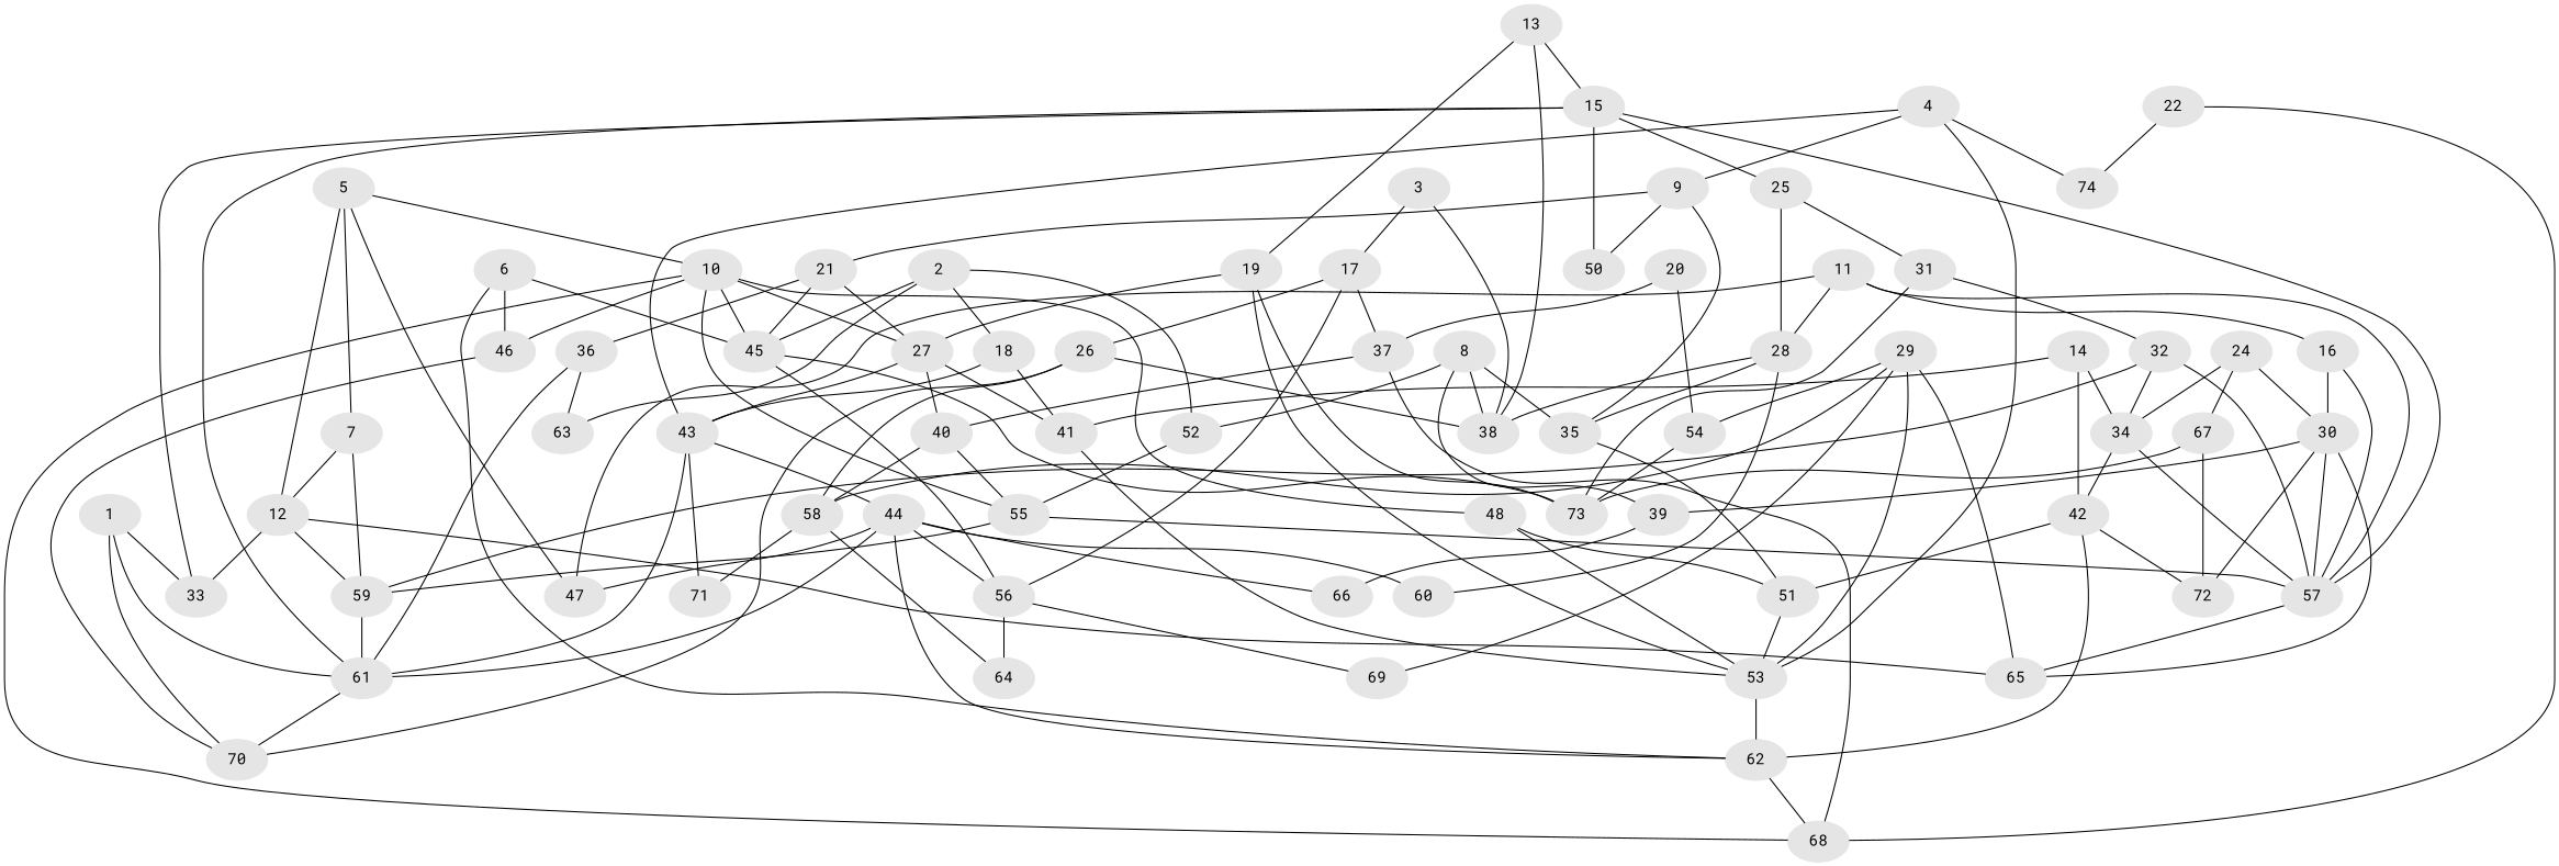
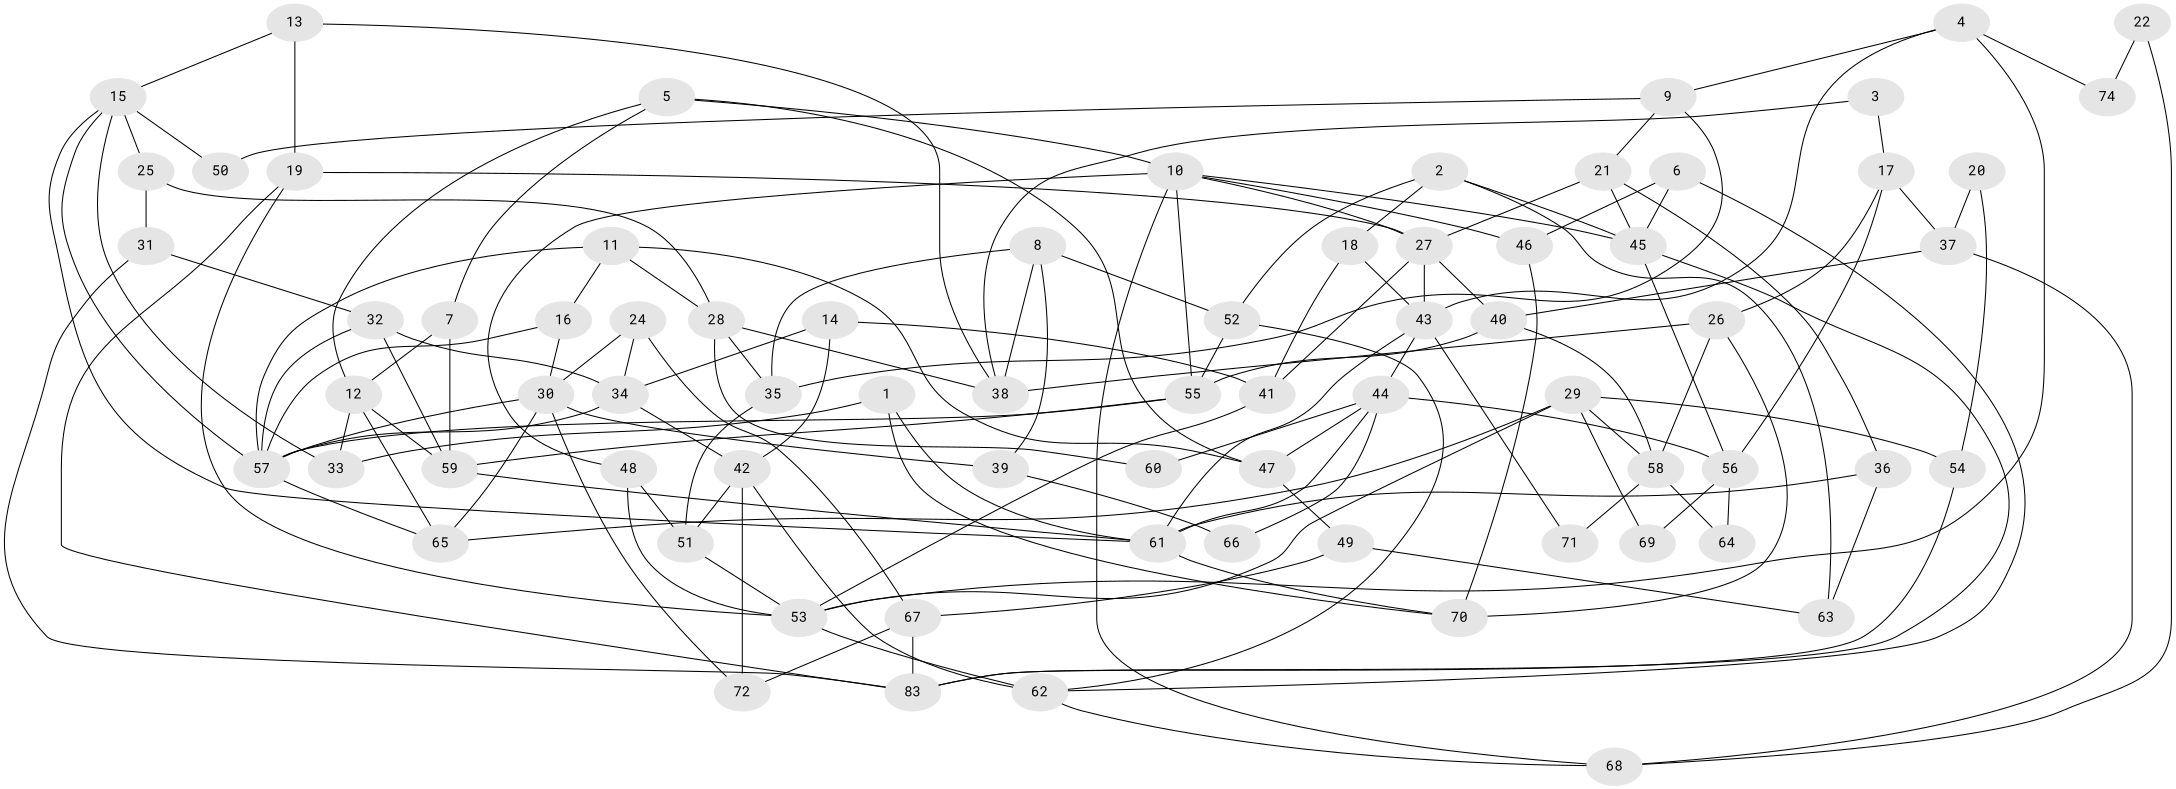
  graph {
    fontname="Roboto Mono"
    node [color=gray90 fontname="Roboto Mono" style=filled]
    edge [fontname="Roboto Mono"]
    1
    33
    61
    70
    2
    18
    45
    52
    63
    43
    41
    56
-   73
+   73 [label=83]
    55
    3
    17
    38
    26
    37
    4
    9
    53
    74
    35
    21
    50
    44
    71
    62
    5
    7
    10
    12
    47
    59
    46
    27
    48
    68
    65
+   49
    6
    8
    39
    51
    66
    36
    40
    57
    11
    16
    28
    30
    22
    13
    15
    19
    25
    14
    34
    42
    72
    31
    58
    64
    69
    20
    54
    24
    67
    60
    32
    29
    1 -- 33
    1 -- 61
    1 -- 70
    61 -- 70
    2 -- 18
    2 -- 45
    2 -- 52
    2 -- 63
    18 -- 43
    18 -- 41
    45 -- 56
    45 -- 73
    52 -- 55
    43 -- 61
    43 -- 44
    43 -- 71
    41 -- 53
    56 -- 64
    56 -- 69
    55 -- 59
    55 -- 57
    3 -- 17
    3 -- 38
    17 -- 56
    17 -- 26
    17 -- 37
    26 -- 70
    26 -- 38
    26 -- 58
    37 -- 68
    37 -- 40
    4 -- 43
    4 -- 9
    4 -- 53
    4 -- 74
    9 -- 35
    9 -- 21
    9 -- 50
    53 -- 62
    35 -- 51
    21 -- 45
    21 -- 27
    21 -- 36
    44 -- 61
    44 -- 56
-   44 -- 62
+   52 -- 62
    44 -- 47
    44 -- 66
    44 -- 60
    62 -- 68
    5 -- 7
    5 -- 10
    5 -- 12
    5 -- 47
    7 -- 12
    7 -- 59
    10 -- 45
    10 -- 55
    10 -- 46
    10 -- 27
    10 -- 48
    10 -- 68
    12 -- 33
    12 -- 59
    12 -- 65
+   47 -- 49
    59 -- 61
    46 -- 70
    27 -- 43
    27 -- 41
    27 -- 40
    48 -- 53
    48 -- 51
+   49 -- 63
+   49 -- 67
    6 -- 45
    6 -- 62
    6 -- 46
    8 -- 52
    8 -- 38
    8 -- 35
    8 -- 39
    39 -- 66
    51 -- 53
    36 -- 61
    36 -- 63
    40 -- 55
    40 -- 58
    57 -- 65
    11 -- 47
    11 -- 57
    11 -- 16
    11 -- 28
    16 -- 57
    16 -- 30
    28 -- 38
    28 -- 35
    28 -- 60
    30 -- 65
    30 -- 39
    30 -- 57
    30 -- 72
    22 -- 74
    22 -- 68
    13 -- 38
    13 -- 15
    13 -- 19
    15 -- 33
    15 -- 61
    15 -- 50
    15 -- 57
    15 -- 25
    19 -- 73
    19 -- 53
    19 -- 27
    25 -- 28
    25 -- 31
    14 -- 41
    14 -- 34
    14 -- 42
    34 -- 57
    34 -- 42
    42 -- 62
    42 -- 51
    42 -- 72
    31 -- 73
    31 -- 32
    58 -- 71
    58 -- 64
    20 -- 37
    20 -- 54
    54 -- 73
    24 -- 30
    24 -- 34
    24 -- 67
    67 -- 73
    67 -- 72
    32 -- 59
    32 -- 57
    32 -- 34
    29 -- 53
    29 -- 65
    29 -- 58
    29 -- 69
    29 -- 54
  }
